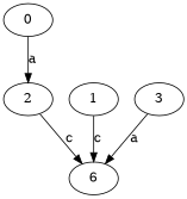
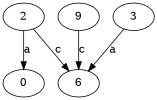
  strict digraph {
    0
    2
    6
-   1
+   1 [label=9]
    3
-   0 -> 2 [label=a]
+   2 -> 0 [label=a]
    2 -> 6 [label=c]
    1 -> 6 [label=c]
    3 -> 6 [label=a]
  }
